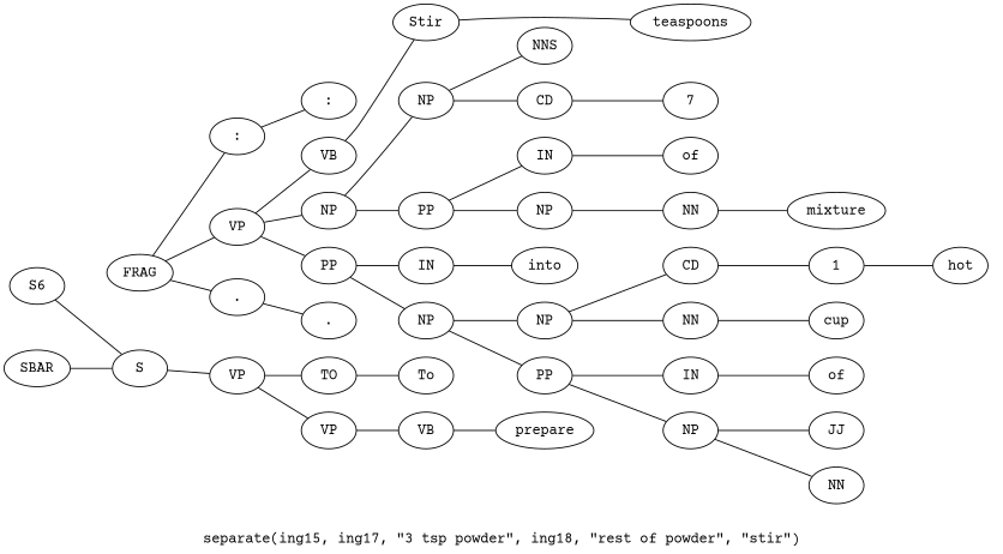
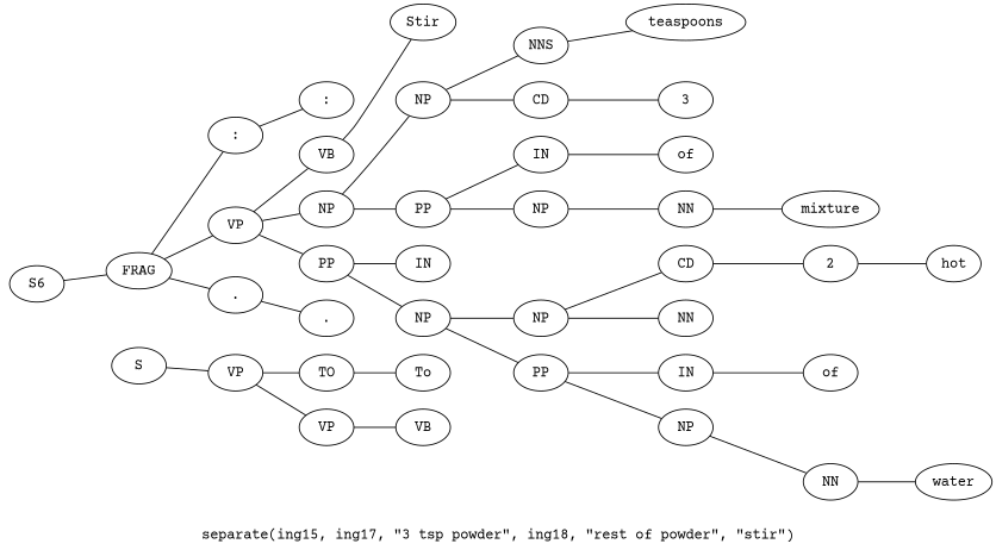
  graph {
    fontname="Courier Prime"
    label="separate(ing15, ing17, \"3 tsp powder\", ing18, \"rest of powder\", \"stir\")"
    rankdir=LR
    node [fontname="Courier Prime"]
    edge [fontname="Courier Prime"]
    n1 [label=S6]
    n2 [label=FRAG]
    n3 [label=":"]
    n4 [label=VP]
    n5 [label="."]
-   n6 [label=SBAR]
    n7 [label=S]
    n8 [label=":"]
    n9 [label=VB]
    n10 [label=NP]
    n11 [label=PP]
    n12 [label="."]
    n13 [label=VP]
    n14 [label=TO]
    n15 [label=VP]
    n16 [label=To]
    n17 [label=VB]
-   n18 [label=prepare]
    n19 [label=Stir]
    n20 [label=NP]
    n21 [label=PP]
    n22 [label=IN]
    n23 [label=NP]
    n24 [label=CD]
    n25 [label=NNS]
    n26 [label=IN]
    n27 [label=NP]
-   n28 [label=7]
+   n28 [label=3]
    n29 [label=teaspoons]
    n30 [label=of]
    n31 [label=NN]
    n32 [label=mixture]
-   n33 [label=into]
    n34 [label=NP]
    n35 [label=PP]
    n36 [label=CD]
    n37 [label=NN]
    n38 [label=IN]
    n39 [label=NP]
-   n40 [label=1]
-   n41 [label=cup]
+   n40 [label=2]
    n42 [label=hot]
    n43 [label=of]
-   n44 [label=JJ]
    n45 [label=NN]
-   n1 -- n7
+   n46 [label=water]
+   n1 -- n2
    n2 -- n3
    n2 -- n4
    n2 -- n5
    n3 -- n8
    n4 -- n9
    n4 -- n10
    n4 -- n11
    n5 -- n12
-   n6 -- n7
    n7 -- n13
    n9 -- n19
    n10 -- n20
    n10 -- n21
    n11 -- n22
    n11 -- n23
    n13 -- n14
    n13 -- n15
    n14 -- n16
    n15 -- n17
-   n17 -- n18
    n20 -- n24
    n20 -- n25
    n21 -- n26
    n21 -- n27
-   n22 -- n33
    n23 -- n34
    n23 -- n35
    n24 -- n28
-   n19 -- n29
+   n25 -- n29
    n26 -- n30
    n27 -- n31
    n31 -- n32
    n34 -- n36
    n34 -- n37
    n35 -- n38
    n35 -- n39
    n36 -- n40
-   n37 -- n41
    n38 -- n43
-   n39 -- n44
    n39 -- n45
    n40 -- n42
+   n45 -- n46
  }
